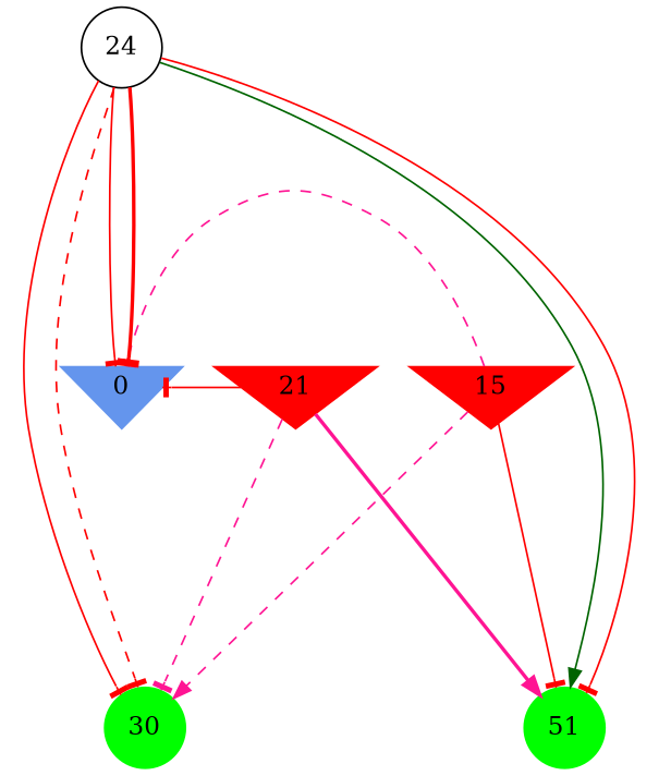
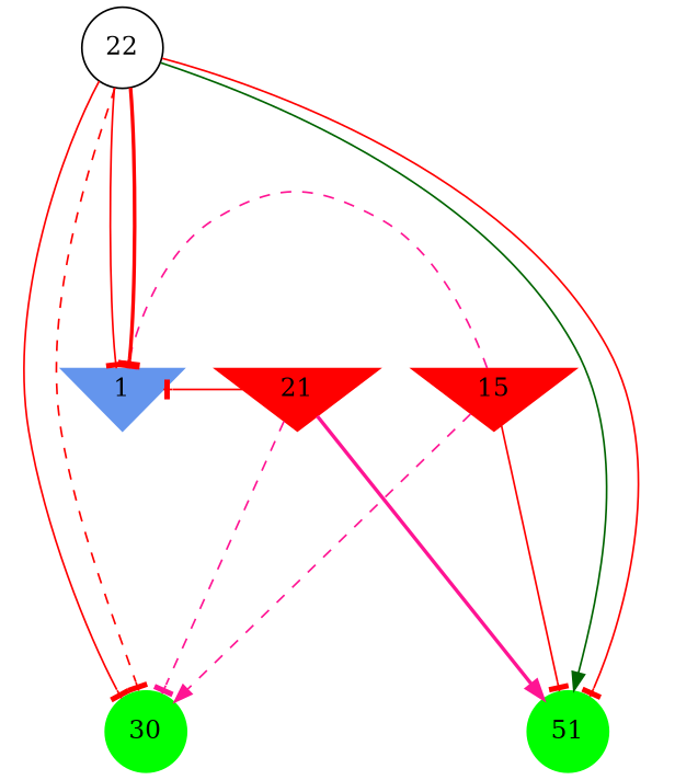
  digraph {
    ranksep=2.0
    node [color=red shape=invtriangle style=filled]
    edge [arrowhead=tee color=red style=solid]
-   1 [color=cornflowerblue label=0]
+   1 [color=cornflowerblue]
    15
    21
-   24 [color=black shape=circle style=""]
+   24 [color=black shape=circle label=22 style=""]
    30 [color=green shape=circle]
    n6 [color=green label=51 shape=circle]
    subgraph sub_1 {
      rank=same
      1
      15
      21
    }
    subgraph sub_2 {
      rank=same
      24
    }
    subgraph sub_3 {
      rank=same
      30
      n6
    }
    15 -> 1 [color=deeppink style=dashed]
    15 -> 30 [arrowhead=normal color=deeppink style=dashed]
    15 -> n6
    21 -> 1
    21 -> 30 [color=deeppink style=dashed]
    21 -> n6 [arrowhead=normal color=deeppink style=bold]
    24 -> 1
    24 -> 1 [style=bold]
    24 -> 30
    24 -> 30 [style=dashed]
    24 -> n6 [arrowhead=normal color=darkgreen]
    24 -> n6
  }
